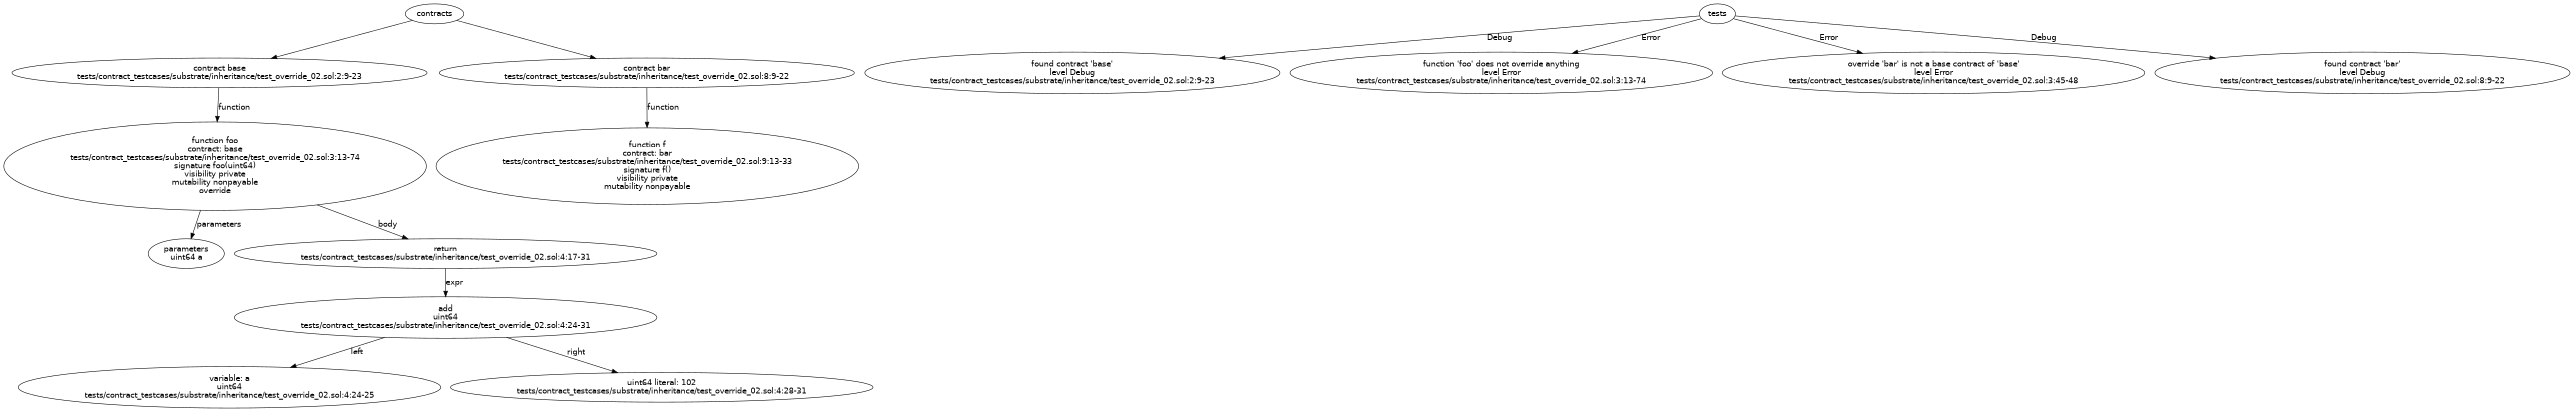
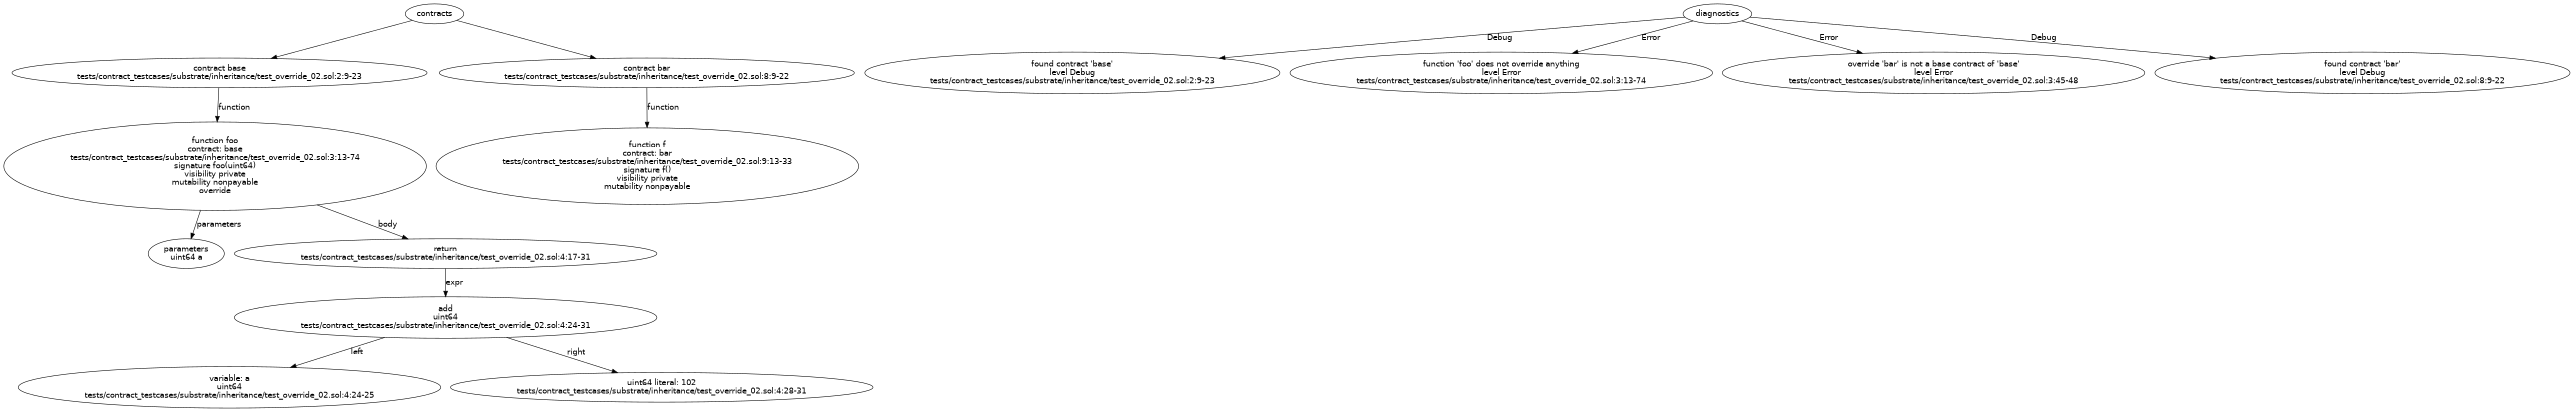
  strict digraph {
    fontname="DejaVu Sans"
    node [fontname="DejaVu Sans"]
    edge [fontname="DejaVu Sans"]
    n1 [label="contract base\ntests/contract_testcases/substrate/inheritance/test_override_02.sol:2:9-23"]
    n2 [label="function foo\ncontract: base\ntests/contract_testcases/substrate/inheritance/test_override_02.sol:3:13-74\nsignature foo(uint64)\nvisibility private\nmutability nonpayable\noverride"]
    n3 [label="parameters\nuint64 a"]
    n4 [label="return\ntests/contract_testcases/substrate/inheritance/test_override_02.sol:4:17-31"]
    n5 [label="add\nuint64\ntests/contract_testcases/substrate/inheritance/test_override_02.sol:4:24-31"]
    n6 [label="variable: a\nuint64\ntests/contract_testcases/substrate/inheritance/test_override_02.sol:4:24-25"]
    n7 [label="uint64 literal: 102\ntests/contract_testcases/substrate/inheritance/test_override_02.sol:4:28-31"]
    n8 [label="contract bar\ntests/contract_testcases/substrate/inheritance/test_override_02.sol:8:9-22"]
    n9 [label="function f\ncontract: bar\ntests/contract_testcases/substrate/inheritance/test_override_02.sol:9:13-33\nsignature f()\nvisibility private\nmutability nonpayable"]
    n10 [label="found contract 'base'\nlevel Debug\ntests/contract_testcases/substrate/inheritance/test_override_02.sol:2:9-23"]
    n11 [label="function 'foo' does not override anything\nlevel Error\ntests/contract_testcases/substrate/inheritance/test_override_02.sol:3:13-74"]
    n12 [label="override 'bar' is not a base contract of 'base'\nlevel Error\ntests/contract_testcases/substrate/inheritance/test_override_02.sol:3:45-48"]
    n13 [label="found contract 'bar'\nlevel Debug\ntests/contract_testcases/substrate/inheritance/test_override_02.sol:8:9-22"]
    contracts
-   diagnostics [label=tests]
+   diagnostics
    n1 -> n2 [label=function]
    n2 -> n3 [label=parameters]
    n2 -> n4 [label=body]
    n4 -> n5 [label=expr]
    n5 -> n6 [label=left]
    n5 -> n7 [label=right]
    n8 -> n9 [label=function]
    contracts -> n1
    contracts -> n8
    diagnostics -> n10 [label=Debug]
    diagnostics -> n11 [label=Error]
    diagnostics -> n12 [label=Error]
    diagnostics -> n13 [label=Debug]
  }
